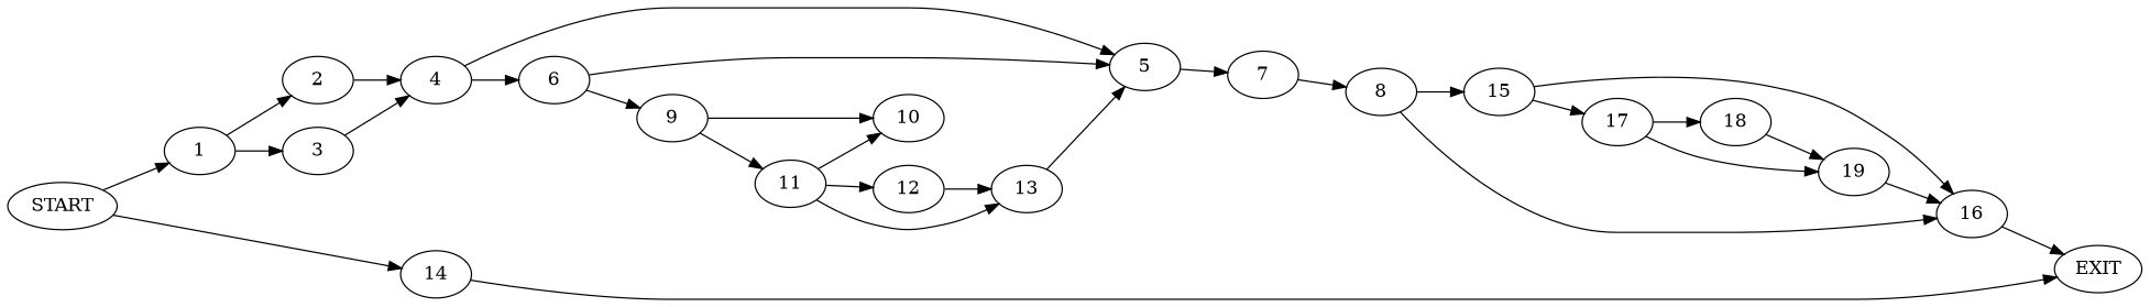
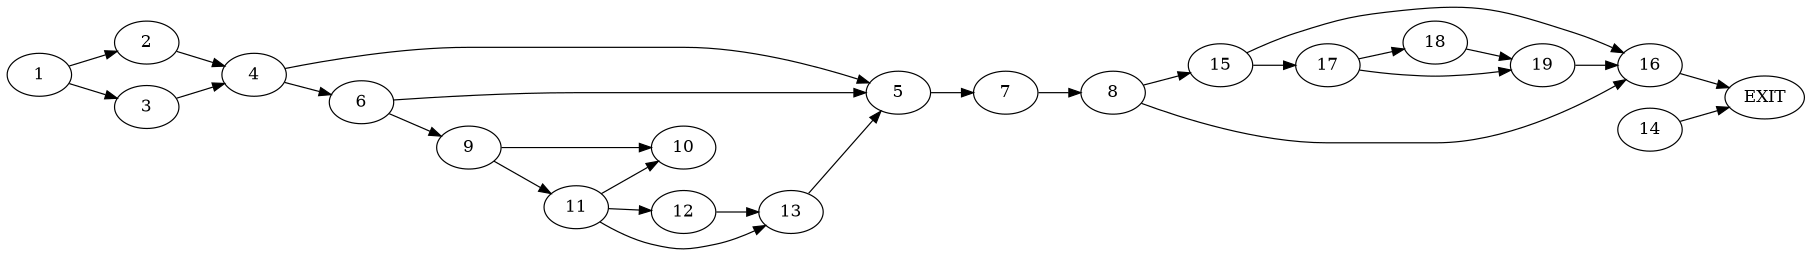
  digraph {
    rankdir=LR
-   n1 [label=START]
    1
    14
    2
    3
    n6 [label=EXIT]
    4
    5
    6
    7
    9
    8
    15
    16
    10
    11
    17
    12
    13
    18
    19
-   n1 -> 1
-   n1 -> 14
    1 -> 2
    1 -> 3
    14 -> n6
    2 -> 4
    3 -> 4
    4 -> 5
    4 -> 6
    5 -> 7
    6 -> 5
    6 -> 9
    7 -> 8
    9 -> 10
    9 -> 11
    8 -> 15
    8 -> 16
    15 -> 16
    15 -> 17
    16 -> n6
    11 -> 10
    11 -> 12
    11 -> 13
    17 -> 18
    17 -> 19
    12 -> 13
    13 -> 5
    18 -> 19
    19 -> 16
  }
